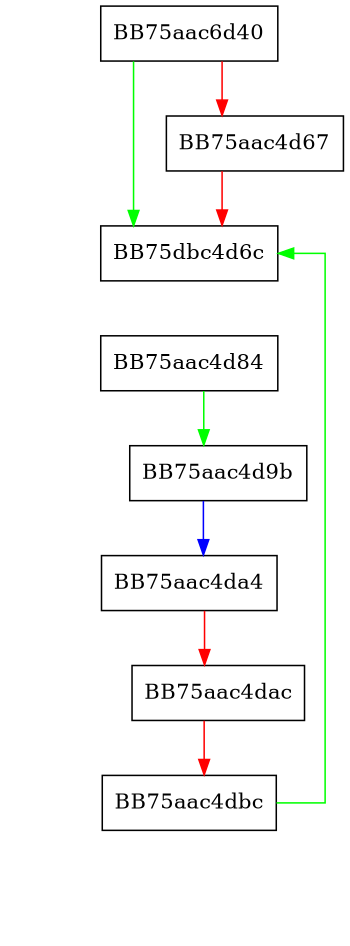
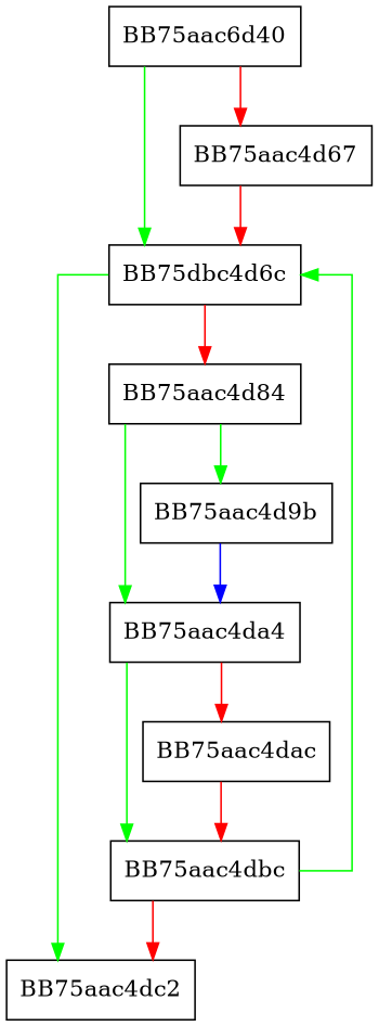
  digraph {
    splines=ortho
    node [shape=box]
    edge [color=green]
    n1 [label=BB75aac6d40]
    n2 [label=BB75dbc4d6c]
    BB75aac4d67
+   BB75aac4dc2
    BB75aac4d84
    BB75aac4da4
    BB75aac4d9b
    BB75aac4dbc
    BB75aac4dac
    n1 -> n2
    n1 -> BB75aac4d67 [color=red]
+   n2 -> BB75aac4dc2
+   n2 -> BB75aac4d84 [color=red]
    BB75aac4d67 -> n2 [color=red]
+   BB75aac4d84 -> BB75aac4da4
    BB75aac4d84 -> BB75aac4d9b
+   BB75aac4da4 -> BB75aac4dbc
    BB75aac4da4 -> BB75aac4dac [color=red]
    BB75aac4d9b -> BB75aac4da4 [color=blue]
    BB75aac4dbc -> n2
+   BB75aac4dbc -> BB75aac4dc2 [color=red]
    BB75aac4dac -> BB75aac4dbc [color=red]
  }
